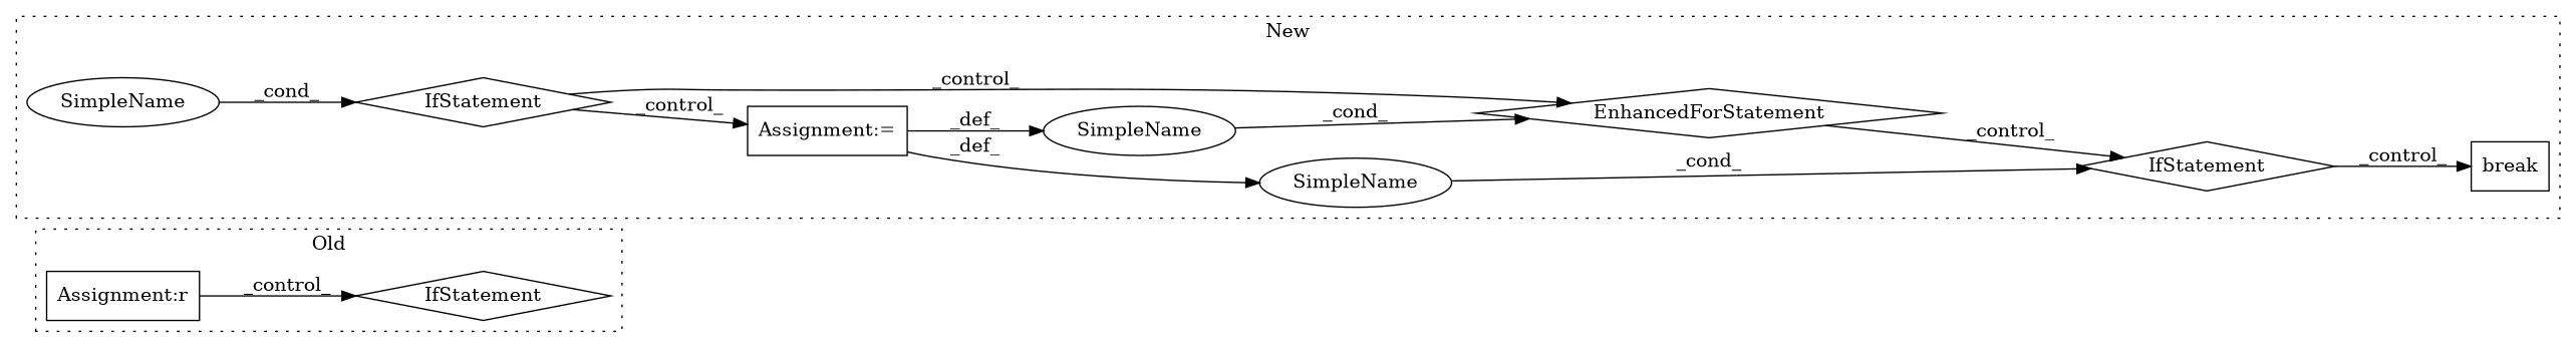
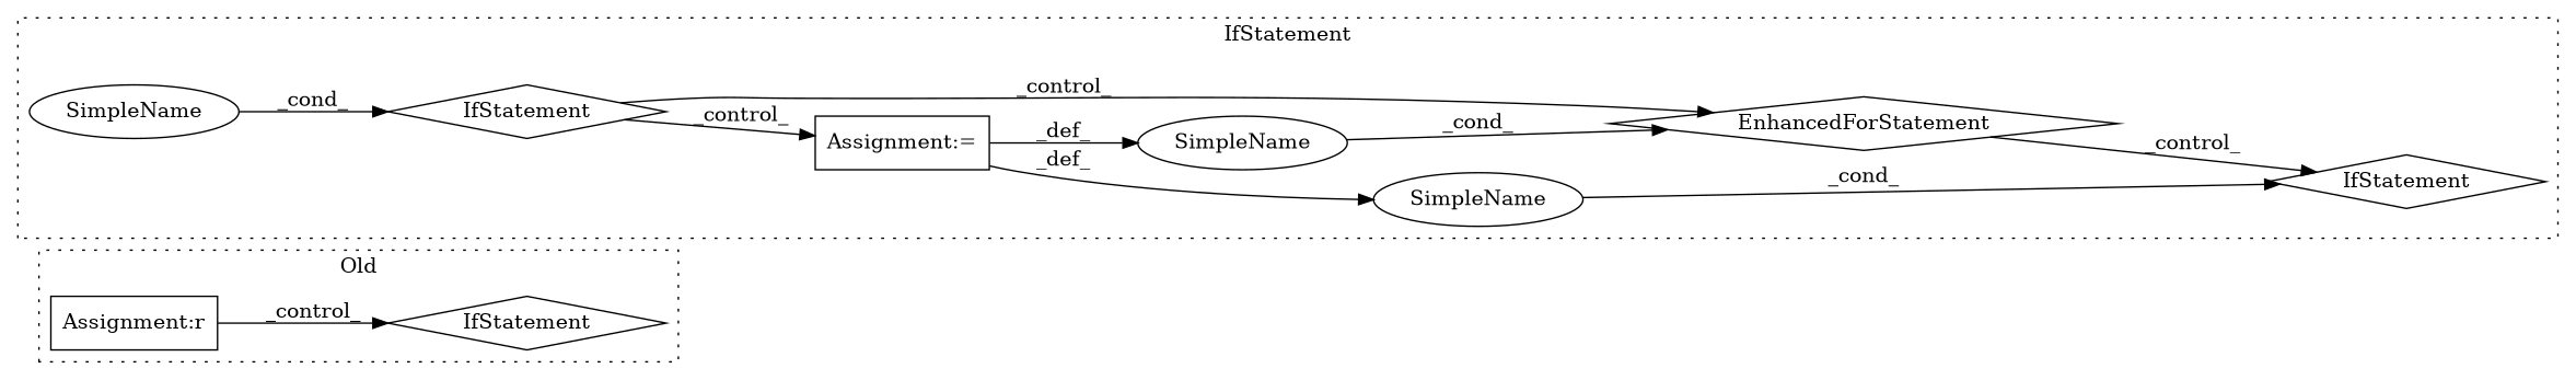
  digraph {
    rankdir=LR
    node [a=25 shape=diamond]
    n1 [l=31 label=IfStatement s=2759]
    n2 [a=27 l=4 label="Assignment:r" s=2104 shape=box]
-   n3 [a=10 l=6 label=break s=2808 shape=box]
    n4 [a=7 l="61,2" label="Assignment:=" s="2521,2625" shape=box]
    n5 [l="4,2" label=IfStatement s="2747,2765"]
    n6 [a=42 label=SimpleName shape=ellipse]
    n7 [a=42 label=SimpleName shape=ellipse]
    n8 [l="4,2" label=IfStatement s="2452,2470"]
    n9 [a=42 l=1 label=SimpleName s=2594 shape=ellipse]
    n10 [a=70 l="61,2" label=EnhancedForStatement s="2521,2625"]
    subgraph cluster_1 {
      label=Old
      style=dotted
      n1
      n2
    }
    subgraph cluster_2 {
-     label=New
+     label=IfStatement
      style=dotted
-     n3
      n4
      n5
      n6
      n7
      n8
      n9
      n10
    }
    n2 -> n1 [label=_control_]
    n4 -> n6 [label=_def_]
    n4 -> n9 [label=_def_]
-   n5 -> n3 [label=_control_]
    n6 -> n5 [label=_cond_]
    n7 -> n8 [label=_cond_]
    n8 -> n4 [label=_control_]
    n8 -> n10 [label=_control_]
    n9 -> n10 [label=_cond_]
    n10 -> n5 [label=_control_]
  }
